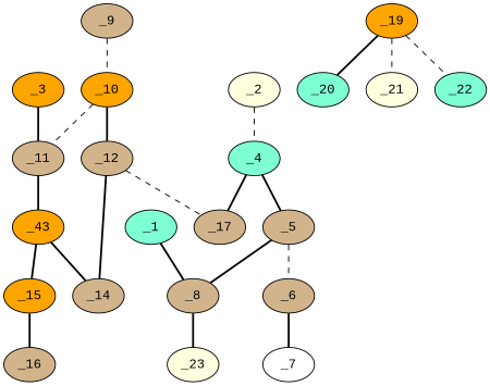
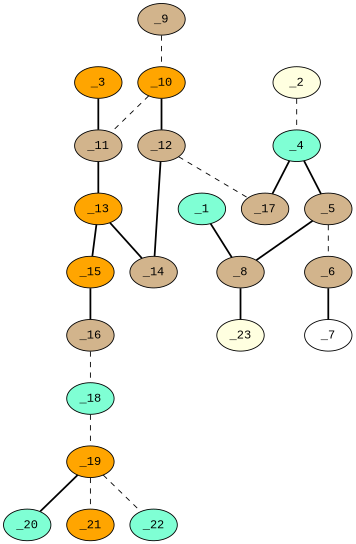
  graph {
    fontname="Liberation Mono"
    node [charge=0 chem=1 fillcolor=tan fontname="Liberation Mono" style=filled symbol="C  " x=4.5981 y=-3.0818]
    edge [fontname="Liberation Mono" style=bold valence=1]
    _1 [chem=5 fillcolor=aquamarine symbol="S  " x=7.9128 y=-3.4182]
    _8 [x=7.2437 y=-2.6751]
    _7 [fillcolor=white x=7.4128 y=-4.2842]
    _23 [fillcolor=lightyellow x=7.4516 y=-1.6969]
    _2 [chem=5 fillcolor=lightyellow symbol="S  "]
    _4 [fillcolor=aquamarine x=5.4641 y=-2.5818]
    _5 [x=6.3301]
    _17 [chem=4 symbol="N  " x=5.4641 y=-1.5818]
    _6 [x=6.4346 y=-4.0763]
    _3 [chem=7 fillcolor=orange symbol="Cl " x=2 y=0.4182]
    _11 [x=2.866 y=-0.0818]
-   _13 [fillcolor=orange x=3.7321 y=0.4182 label=_43]
+   _13 [fillcolor=orange x=3.7321 y=0.4182]
    _14 [y=-0.0818]
    _15 [fillcolor=orange x=3.7321 y=1.4182]
    _9 [x=3.732 y=-1.5818]
    _10 [fillcolor=orange x=2.866 y=-1.0818]
    _12 [y=-1.0818]
    _16 [chem=4 symbol="N  " y=1.9182]
+   _18 [chem=2 fillcolor=aquamarine symbol="O  " y=2.9182]
    _19 [fillcolor=orange x=5.4641 y=3.4182]
    _20 [fillcolor=aquamarine x=6.3301 y=3.9182]
-   _21 [fillcolor=lightyellow x=5.9641 y=2.5522]
+   _21 [fillcolor=orange x=5.9641 y=2.5522]
    _22 [fillcolor=aquamarine x=4.9641 y=4.2842]
    _1 -- _8
    _8 -- _23
    _2 -- _4 [style=dashed valence=2]
    _4 -- _5
    _4 -- _17
    _5 -- _8 [valence=2]
    _5 -- _6 [style=dashed]
    _6 -- _7 [valence=2]
    _3 -- _11
    _11 -- _13
    _13 -- _14 [valence=2]
    _13 -- _15
    _15 -- _16 [valence=2]
    _9 -- _10 [style=dashed]
    _10 -- _11 [style=dashed valence=2]
    _10 -- _12 [valence=2]
    _12 -- _17 [style=dashed]
    _12 -- _14
+   _16 -- _18 [style=dashed]
+   _18 -- _19 [style=dashed]
    _19 -- _20
    _19 -- _21 [style=dashed]
    _19 -- _22 [style=dashed]
  }
